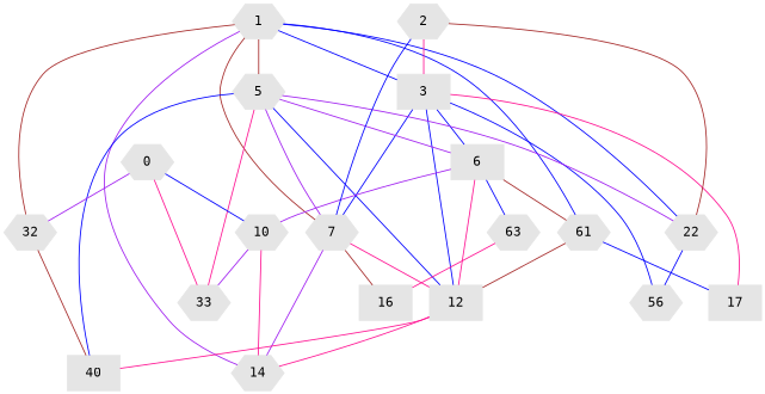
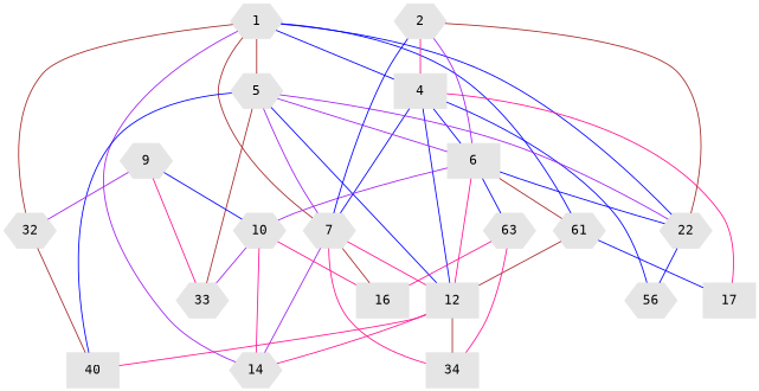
  graph {
    fontname="DejaVu Sans Mono"
    node [color=gray90 fontname="DejaVu Sans Mono" shape=hexagon style=filled]
    edge [color=blue fontname="DejaVu Sans Mono"]
    1 [super="+23+3"]
-   4 [shape=box super="+26" label=3]
+   4 [shape=box super="+26"]
    5 [super="+20"]
    7 [super="+27+44+15+41"]
    n5 [label=61 super="+21+35"]
    14 [super="+25"]
    n7 [label=32]
    n8 [label=22 super="+56"]
    6 [shape=box super="+24+39+49"]
    12 [shape=box super="+22+51"]
    17 [shape=box]
    n12 [label=56]
    40 [shape=box super="+50"]
    33 [super="+52+43"]
    16 [shape=box super="+28"]
+   34 [shape=box]
    2 [super="+19+31+47"]
    10 [super="+18"]
    n19 [label=63]
-   9 [label=0]
+   9
    1 -- 4
    1 -- 5 [color=brown weight=2]
    1 -- 7 [color=brown]
    1 -- n5
    1 -- 14 [color=purple]
    1 -- n7 [color=brown weight=2]
    1 -- n8
    4 -- 7 [weight=2]
    4 -- 6 [weight=2]
    4 -- 12
    4 -- 17 [color=deeppink]
    4 -- n12
    5 -- 7 [color=purple]
    5 -- n8 [color=purple weight=2]
    5 -- 6 [color=purple]
    5 -- 12
    5 -- 40
-   5 -- 33 [color=deeppink weight=2]
+   5 -- 33 [color=brown weight=2]
    7 -- 14 [color=purple]
    7 -- 12 [color=deeppink weight=3]
    7 -- 16 [color=brown weight=2]
+   7 -- 34 [color=deeppink]
    n5 -- 12 [color=brown]
    n5 -- 17
    n7 -- 40 [color=brown]
    n8 -- n12
    6 -- n5 [color=brown weight=2]
+   6 -- n8 [weight=2]
    6 -- 12 [color=deeppink]
    6 -- 10 [color=purple]
    6 -- n19
    12 -- 14 [color=deeppink]
    12 -- 40 [color=deeppink]
+   12 -- 34 [color=brown]
    2 -- 4 [color=deeppink]
    2 -- 7 [weight=2]
    2 -- n8 [color=brown]
+   2 -- 6 [color=purple]
    10 -- 14 [color=deeppink weight=2]
    10 -- 33 [color=purple weight=2]
+   10 -- 16 [color=deeppink]
    n19 -- 16 [color=deeppink]
+   n19 -- 34 [color=deeppink]
    9 -- n7 [color=purple]
    9 -- 33 [color=deeppink]
    9 -- 10
  }
